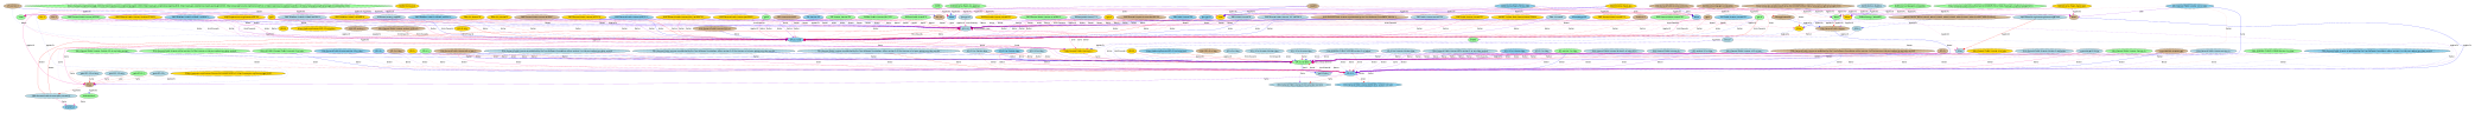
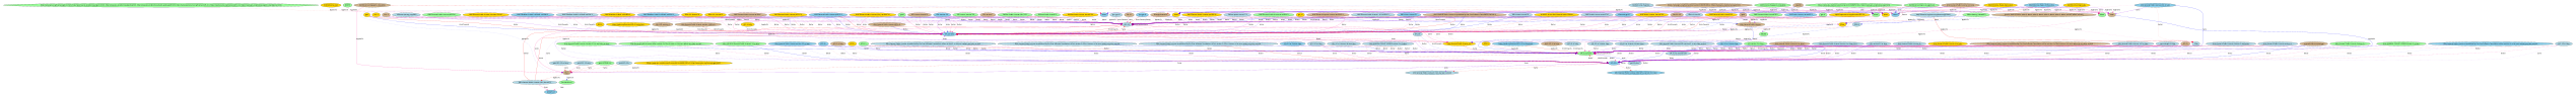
  digraph {
    fontname="Noto Sans"
    node [fillcolor=lightblue fontname="Noto Sans" style=filled]
    edge [color=deeppink fontname="Noto Sans" style=dotted]
    n1 [fillcolor=palegreen label="$DATA:license_flag:is_osi_approved"]
    n2 [fillcolor=gold label="$Raw"]
    n3 [fillcolor=tan label="$Raw"]
    n4 [fillcolor=skyblue label="$Raw"]
    n5 [fillcolor=palegreen label="$Raw"]
    n6 [fillcolor=skyblue label="$Raw"]
    n7 [label="GPL-3.0"]
    n8 [fillcolor=skyblue label="GPL-3.0+"]
    n9 [fillcolor=skyblue label="GPL-3.0-only"]
    n10 [fillcolor=palegreen label="GPL-3.0-or-later"]
    n11 [fillcolor=skyblue label="$DATA:license_flag:is_fsf_free_libre"]
    n12 [fillcolor=gold label="$DATA:license_flag:is_deprecated"]
    n13 [fillcolor=gold label="$DATA:license_flag:is_gnu"]
    n14 [fillcolor=tan label=Copyleft]
    n15 [fillcolor=tan label=StronglyProtective]
    n16 [fillcolor=tan label="GNU General Public License"]
    n17 [fillcolor=gold label="GNU General Public License 3.0"]
    n18 [fillcolor=tan label="$Raw"]
    n19 [label="GNU General Public License (GPL) Version 3"]
    n20 [fillcolor=palegreen label="fsf:GNUGPLv3"]
    n21 [fillcolor=tan label="GNU General Public License v3.0 only"]
    n22 [fillcolor=gold label="$Raw"]
    n23 [label="GNU General Public License 3.0 (or any later version)"]
    n24 [fillcolor=skyblue label="GNU General Public License (GNU GPL), version 3 or later"]
    n25 [label="gpl-3.0-plus"]
    n26 [fillcolor=skyblue label="GNU General Public License v3.0 or later"]
    n27 [label="$Raw"]
    n28 [label="gnu gpl v2"]
    n29 [fillcolor=skyblue label="gnu gpl v3"]
    n30 [fillcolor=palegreen label="gpl v3"]
    n31 [fillcolor=gold label=gpl3]
    n32 [fillcolor=tan label=gplv3]
    n33 [fillcolor=tan label="GPL 3.0"]
    n34 [fillcolor=palegreen label="[http://www.gnu.org/licenses/gpl-3.0.html, http://opensource.org/licenses/gpl-3.0.html, http://www.gnu.org/licenses/gpl-faq.html, http://www.gnu.org/licenses/quick-guide-gplv3.html, http://www.opensource.org/licenses/GPL-3.0, https://opensource.org/licenses/GPL-3.0, https://www.gnu.org/licenses/gpl-3.0-standalone.html]"]
    n35 [fillcolor=gold label="$DATA:license_text"]
    n36 [fillcolor=palegreen label="$NOTE"]
    n37 [label="GPL 3.0 or later"]
    n38 [fillcolor=gold label="$RULE"]
    n39 [fillcolor=gold label="$RULE"]
    n40 [fillcolor=gold label="https://spdx.org/licenses/GPL-3.0-only.html"]
    n41 [fillcolor=skyblue label="https://spdx.org/licenses/GPL-3.0-or-later.html"]
    n42 [fillcolor=palegreen label="$NOTE"]
    n43 [label="$RULE"]
    n44 [fillcolor=tan label="[$RULE, $RULE, $RULE, $RULE, $RULE, $RULE, $RULE, $RULE, $RULE, $RULE, $RULE, $RULE, $RULE, $RULE]"]
    n45 [label="Unknown (strong_copyleft)"]
    n46 [fillcolor=gold label="https://opensource.org/licenses/GPL-3.0"]
    n47 [fillcolor=tan label="GNU GPL version 3"]
    n48 [fillcolor=tan label="GNU General Public License version 3 (GPLv3)"]
    n49 [fillcolor=gold label="GPL 3"]
    n50 [fillcolor=gold label="GPL v3 only"]
    n51 [fillcolor=tan label="GPL-3"]
    n52 [fillcolor=tan label="GNU GPL v3 or later"]
    n53 [label="GPL v3 or later"]
    n54 [fillcolor=tan label="GPL-3+"]
    n55 [label="GPLv3+"]
    n56 [label="GNU GENERAL PUBLIC LICENSE version 3 or higher"]
    n57 [label="GNU General Public License (GPL) version 3, or any later version"]
    n58 [label="GNU General Public License Version 3 or later (GPL)"]
    n59 [fillcolor=gold label="GNU General Public License v3 or later"]
    n60 [label="GNU General Public License version 3+"]
    n61 [fillcolor=palegreen label="GNU General Public License, Version 3.0 or any later version"]
    n62 [fillcolor=palegreen label="GNU General Public License; either version 3 of the License, or (at your option) any later version"]
    n63 [fillcolor=palegreen label="GNU LGP (GNU General Public License), V3 or later"]
    n64 [fillcolor=skyblue label="GNU General Public License version 3.0 or later"]
    n65 [fillcolor=skyblue label="GPL v3+"]
    n66 [fillcolor=tan label="GPL 3 or later"]
    n67 [fillcolor=gold label="GPL3+"]
    n68 [fillcolor=palegreen label="GPLv3 +"]
    n69 [fillcolor=tan label="GNU General Public License (v3 or later)"]
    n70 [label="GNU General Public License v3+"]
    n71 [label="GNU General Public License, v3.0 or later"]
    n72 [label="GNU General Public License, Version 3 and better"]
    n73 [fillcolor=palegreen label="GNU General Public License, Version 3+"]
    n74 [fillcolor=palegreen label="GNU GENERAL PUBLIC LICENSE Version 3 or later"]
    n75 [fillcolor=skyblue label="GNU General Public License as published by the Free Software Foundation; either version 3, or (at your option) any later version"]
    n76 [label="GNU General Public License as published by the Free Software Foundation, either version 3, or (at your option) any later version"]
    n77 [label="GNU General Public License as published by the Free Software Foundation; either version 3 of the License, or (at your option) any later version"]
    n78 [label="GNU General Public License as published by the Free Software Foundation, either version 3 of the License, or (at your option) any later version"]
    n79 [label="GPL 3.0 or, Version later"]
    n80 [fillcolor=skyblue label="GPL-3.0-or, Version later"]
    n81 [label="GPL-3.0-or, later"]
    n82 [label="GPL 3.0 or License, Version later"]
    n83 [label="GPL 3.0 or License, later"]
    n84 [label="GPL-3.0-or License, Version later"]
    n85 [fillcolor=skyblue label="GPL-3.0-or License later"]
    n86 [fillcolor=palegreen label="GPL version 3 or later"]
    n87 [label="GPL version 3.0 or later"]
    n88 [fillcolor=tan label="GNU General Public License as published by the Free Software Foundation; either version 3 of the license or (at your option) at any later version"]
    n89 [label="scancode:gpl-3.0-http"]
    n90 [fillcolor=tan label="scancode:kde-accepted-gpl"]
    n91 [fillcolor=palegreen label="GNU General Public License (GPLV3+)"]
    n92 [fillcolor=gold label="GNU General Public License, Versions 2 and 3"]
    n93 [fillcolor=skyblue label="GNU GENERAL PUBLIC LICENSE - Version 3"]
    n94 [label="GNU GENERAL PUBLIC LICENSE Version 3"]
    n95 [fillcolor=gold label="GNU GENERAL PUBLIC LICENSE v3"]
    n96 [fillcolor=skyblue label="GNU GENERAL PUBLIC LICENSE, version 3"]
    n97 [fillcolor=gold label="GNU GPL license v3"]
    n98 [fillcolor=gold label="GNU GPL, Version 3"]
    n99 [fillcolor=tan label="GNU General Public Licence Version 3"]
    n100 [fillcolor=gold label="GNU General Public License (GPL v.3)"]
    n101 [fillcolor=skyblue label="GNU General Public License (GPL) 3.0"]
    n102 [fillcolor=skyblue label=GNUGPLv3]
    n103 [fillcolor=tan label="GNU General Public License (GPL) v3"]
    n104 [fillcolor=gold label="GNU General Public License (GPL), Version 3.0"]
    n105 [fillcolor=gold label="GNU General Public License (version 3)"]
    n106 [fillcolor=palegreen label="GNU General Public License at version 3"]
    n107 [fillcolor=tan label="GNU General Purpose License Version 3.0"]
    n108 [fillcolor=skyblue label="GNU Pubic License 3.0"]
    n109 [label="GNU Public License v3"]
    n110 [label="GNU Public License version 3.0"]
    n111 [fillcolor=gold label="GNU Public License, Version 3.0"]
    n112 [label="GNU v3 License"]
    n113 [fillcolor=gold label="GNU General Public License v.3"]
    n114 [fillcolor=palegreen label="GNU General Public License v3.0"]
    n115 [fillcolor=skyblue label="Gnu Public Licence, Version 3.0"]
    n116 [fillcolor=palegreen label=gpl30]
    n117 [fillcolor=tan label="GPL Licence Version 3"]
    n118 [fillcolor=skyblue label="GPL Version 3.0"]
    n119 [fillcolor=palegreen label="GPL license, Version 3.0"]
    n120 [fillcolor=tan label="GPL version 3"]
    n121 [fillcolor=palegreen label="General Public License (GPL) v 3.0"]
    n122 [fillcolor=palegreen label="General Public License 3"]
    n123 [fillcolor=gold label="General Public License, Version 3.0"]
    n124 [label="General public licence, v 3"]
    n125 [fillcolor=gold label=gpl_v3]
    n126 [label="GNU General Public License\" .SS \"Version 3"]
    n127 [fillcolor=tan label="GNU General Public License as published by the Free Software Foundation; version 3"]
    n128 [fillcolor=gold label="version 3 of the GNU General Public License"]
    n129 [fillcolor=skyblue label="scancode:gpl-3.0"]
    n130 [fillcolor=tan label="osi:GPL-3.0"]
    n131 [fillcolor=palegreen label="Fedora Rating: [\"allowed\"]"]
    n132 [label="http://www.fsf.org/licensing/licenses/gpl.html"]
    n133 [label="$DATA:license_flag:libre"]
    n134 [fillcolor=gold label="$Raw"]
    n135 [fillcolor=palegreen label="$Raw"]
    n136 [fillcolor=palegreen label="$DATA:license_flag:gpl-2-compatible"]
    n137 [fillcolor=tan label="$DATA:license_flag:gpl-3-compatible"]
    n138 [fillcolor=palegreen label="[https://www.gnu.org/licenses/license-list.html#GPLFonts, https://www.gnu.org/licenses/gpl.html]"]
    n139 [label="spdx:GPL-3.0-or-later"]
    n140 [label="spdx:GPL-3.0-only"]
-   n141 [fillcolor=palegreen label="spdx:GPL-3.0"]
+   n141 [fillcolor=palegreen label="spdx:LICENSE-3.0"]
    n142 [label="spdx:GPL-3.0+"]
    n143 [fillcolor=gold label="[https://www.gnu.org/licenses/license-list.html#GNUGPLv3, https://www.gnu.org/licenses/gpl.html]"]
    n144 [fillcolor=tan label="[https://www.gnu.org/licenses/license-list.html#GPLOther, https://www.gnu.org/licenses/gpl.html]"]
    n1 -> n2 [label=AppliesTo]
    n1 -> n3 [label=AppliesTo style=dashed]
    n1 -> n4 [color=red label=AppliesTo style=solid]
    n1 -> n5 [label=AppliesTo style=solid]
    n1 -> n6 [color=blue label=AppliesTo]
    n2 -> n7 [color=purple label=AppliesTo style=solid]
    n3 -> n8 [color=blue label=AppliesTo style=solid]
    n4 -> n9 [label=AppliesTo style=dashed]
    n5 -> n10 [label=AppliesTo style=dashed]
    n6 -> n7 [color=purple label=AppliesTo]
    n7 -> n7 [color=red label=HintsTowards style=dashed]
    n7 -> n7 [color=purple label=Same]
    n7 -> n9 [color=red label=HintsTowards style=solid]
    n7 -> n17 [label=Same style=solid]
    n7 -> n18 [label=Same style=solid]
    n8 -> n8 [color=purple label=Better style=solid]
    n8 -> n10 [color=red label=HintsTowards]
    n8 -> n10 [color=purple label=Better]
    n8 -> n18 [color=purple label=Same style=solid]
    n8 -> n23 [color=red label=Same style=dashed]
    n8 -> n24 [color=red label=Better style=dashed]
    n9 -> n7 [color=red label=Same style=dashed]
    n9 -> n9 [label=HintsTowards style=solid]
    n9 -> n17 [label=Same style=solid]
    n9 -> n18 [color=purple label=Same]
    n10 -> n8 [color=blue label=Better]
    n10 -> n10 [color=red label=HintsTowards style=dashed]
    n10 -> n10 [label=Better]
    n10 -> n18 [color=red label=Same style=dashed]
    n10 -> n23 [color=purple label=Same style=dashed]
    n10 -> n25 [color=blue label=Same style=solid]
    n11 -> n2 [color=purple label=AppliesTo style=solid]
    n11 -> n3 [color=purple label=AppliesTo style=solid]
    n11 -> n4 [color=red label=AppliesTo style=solid]
    n11 -> n5 [color=purple label=AppliesTo]
    n12 -> n2 [label=AppliesTo style=solid]
    n12 -> n3 [label=AppliesTo style=solid]
    n13 -> n2 [color=blue label=AppliesTo style=solid]
    n13 -> n3 [label=AppliesTo]
    n13 -> n4 [color=blue label=AppliesTo]
    n13 -> n5 [color=purple label=AppliesTo style=solid]
    n14 -> n2 [color=blue label=AppliesTo style=solid]
    n14 -> n3 [color=purple label=AppliesTo]
    n14 -> n4 [color=purple label=AppliesTo style=dashed]
    n14 -> n5 [color=red label=AppliesTo]
    n14 -> n6 [color=purple label=AppliesTo style=solid]
    n14 -> n15 [color=red label=AppliesTo]
    n15 -> n7 [label=AppliesTo style=dashed]
    n15 -> n8 [color=purple label=AppliesTo style=dashed]
    n15 -> n16 [color=blue label=AppliesTo style=solid]
    n16 -> n9 [label=Better style=dashed]
    n16 -> n10 [color=blue label=Better style=solid]
    n17 -> n7 [label=Same]
    n17 -> n7 [color=red label=Better]
    n17 -> n9 [color=purple label=Same style=dashed]
    n17 -> n9 [color=red label=Better style=solid]
    n17 -> n10 [color=red label=Same style=solid]
    n18 -> n19 [color=red label=AppliesTo style=dashed]
    n18 -> n20 [color=blue label=AppliesTo]
    n19 -> n7 [color=red label=Better style=solid]
    n19 -> n9 [color=red label=Better style=solid]
    n19 -> n102 [label=Same style=solid]
    n20 -> n102 [label=Same]
    n21 -> n2 [color=purple label=Same]
    n21 -> n4 [color=blue label=Same style=solid]
    n21 -> n9 [color=red label=Same style=dashed]
    n21 -> n22 [color=red label=Better style=dashed]
    n22 -> n9 [color=blue label=AppliesTo style=dashed]
    n24 -> n10 [label=Better]
    n26 -> n3 [color=purple label=Same style=solid]
    n26 -> n5 [label=Same]
    n26 -> n10 [color=blue label=Same style=solid]
    n26 -> n27 [color=red label=Better]
    n27 -> n10 [label=AppliesTo style=dashed]
    n28 -> n7 [label=HintsTowards style=solid]
    n29 -> n7 [color=red label=HintsTowards style=solid]
    n29 -> n7 [color=blue label=Better]
    n29 -> n9 [color=red label=Better style=dashed]
    n30 -> n7 [color=red label=HintsTowards]
    n30 -> n7 [color=purple label=Better]
    n30 -> n9 [color=red label=HintsTowards style=solid]
    n30 -> n9 [color=blue label=Better style=dashed]
    n31 -> n7 [label=HintsTowards style=dashed]
    n31 -> n7 [color=red label=Better]
    n31 -> n9 [color=blue label=HintsTowards style=solid]
    n31 -> n9 [color=red label=Better style=solid]
    n32 -> n7 [label=HintsTowards]
    n32 -> n7 [color=red label=Better]
    n32 -> n9 [label=HintsTowards style=solid]
    n32 -> n9 [color=red label=Better style=dashed]
    n32 -> n22 [label=Better style=dashed]
    n33 -> n7 [label=Same style=solid]
    n34 -> n6 [color=red label=AppliesTo]
    n35 -> n6 [label=AppliesTo]
    n36 -> n6 [label=AppliesTo style=dashed]
    n37 -> n8 [label=Better style=dashed]
    n37 -> n10 [label=Better style=dashed]
    n37 -> n25 [color=purple label=Same]
    n38 -> n9 [color=purple label=AppliesTo]
    n39 -> n10 [label=AppliesTo style=solid]
    n40 -> n9 [color=blue label=AppliesTo]
    n41 -> n10 [color=red label=AppliesTo style=solid]
    n42 -> n17 [label=AppliesTo]
    n43 -> n17 [color=blue label=AppliesTo style=dashed]
    n43 -> n42 [color=purple label=AppliesTo]
    n44 -> n43 [color=blue label=AppliesTo style=dashed]
    n45 -> n7 [color=purple label=AppliesTo]
    n45 -> n9 [color=red label=AppliesTo]
    n45 -> n10 [color=purple label=AppliesTo style=solid]
    n46 -> n7 [color=purple label=AppliesTo style=solid]
    n46 -> n17 [color=purple label=AppliesTo style=dashed]
    n47 -> n9 [color=red label=HintsTowards]
    n48 -> n9 [color=red label=HintsTowards style=solid]
    n49 -> n7 [color=purple label=Better]
    n49 -> n9 [color=purple label=HintsTowards]
    n49 -> n9 [color=blue label=Better]
    n50 -> n9 [color=blue label=HintsTowards style=dashed]
    n51 -> n7 [color=purple label=Better style=dashed]
    n51 -> n9 [label=HintsTowards style=dashed]
    n51 -> n9 [label=Better style=dashed]
    n52 -> n10 [color=red label=HintsTowards]
    n53 -> n10 [color=purple label=HintsTowards]
    n54 -> n8 [label=Better style=dashed]
    n54 -> n10 [label=HintsTowards style=solid]
    n54 -> n10 [color=purple label=Better style=solid]
    n55 -> n8 [color=blue label=Better]
    n55 -> n10 [color=blue label=HintsTowards style=dashed]
    n55 -> n10 [color=purple label=Better style=dashed]
    n55 -> n27 [label=Better]
    n56 -> n8 [color=red label=Better style=dashed]
    n56 -> n10 [color=blue label=Better]
    n57 -> n8 [color=purple label=Better style=dashed]
    n57 -> n10 [color=blue label=Better style=dashed]
    n58 -> n8 [label=Better style=dashed]
    n58 -> n10 [label=Better style=dashed]
    n59 -> n8 [color=purple label=Better]
    n59 -> n10 [label=Better style=solid]
    n60 -> n8 [color=purple label=Better style=dashed]
    n60 -> n10 [color=red label=Better style=solid]
    n61 -> n8 [color=purple label=Better]
    n61 -> n10 [color=blue label=Better style=solid]
    n62 -> n8 [label=Better style=dashed]
    n62 -> n10 [color=purple label=Better style=solid]
    n63 -> n8 [color=blue label=Better style=solid]
    n63 -> n10 [color=purple label=Better]
    n64 -> n8 [color=blue label=Better]
    n64 -> n10 [color=blue label=Better style=dashed]
    n65 -> n8 [color=red label=Better]
    n65 -> n10 [color=blue label=Better style=dashed]
    n66 -> n8 [color=purple label=Better style=dashed]
    n66 -> n10 [label=Better]
    n67 -> n8 [color=red label=Better]
    n67 -> n10 [color=blue label=Better]
    n68 -> n8 [color=blue label=Better]
    n68 -> n10 [color=red label=Better style=solid]
    n69 -> n8 [label=Better style=solid]
    n69 -> n10 [color=blue label=Better style=solid]
    n70 -> n8 [label=Better]
    n70 -> n10 [color=purple label=Better style=dashed]
    n71 -> n8 [color=blue label=Better style=dashed]
    n71 -> n10 [color=red label=Better style=solid]
    n72 -> n8 [label=Better style=dashed]
    n72 -> n10 [label=Better]
    n73 -> n8 [label=Better style=dashed]
    n73 -> n10 [color=blue label=Better]
    n74 -> n8 [color=red label=Better]
    n74 -> n10 [color=purple label=Better style=dashed]
    n75 -> n8 [color=blue label=Better]
    n75 -> n10 [color=purple label=Better style=dashed]
    n76 -> n8 [label=Better style=solid]
    n76 -> n10 [color=blue label=Better]
    n77 -> n8 [color=blue label=Better]
    n77 -> n10 [color=blue label=Better style=solid]
    n78 -> n8 [color=red label=Better style=solid]
    n78 -> n10 [color=purple label=Better]
    n79 -> n8 [color=red label=Better style=dashed]
-   n79 -> n10 [color=red label=Better style=solid]
    n80 -> n8 [color=red label=Better]
    n80 -> n10 [label=Better]
    n81 -> n8 [label=Better style=solid]
    n81 -> n10 [color=red label=Better style=dashed]
    n82 -> n8 [color=blue label=Better]
    n82 -> n10 [color=blue label=Better]
    n83 -> n8 [label=Better]
    n83 -> n10 [label=Better style=dashed]
    n84 -> n8 [color=blue label=Better]
    n84 -> n10 [color=purple label=Better style=solid]
    n85 -> n8 [color=purple label=Better style=solid]
    n85 -> n10 [color=purple label=Better style=dashed]
    n86 -> n8 [color=blue label=Better style=solid]
    n86 -> n10 [label=Better]
    n87 -> n8 [color=purple label=Better style=solid]
    n87 -> n10 [color=blue label=Better style=solid]
    n88 -> n8 [color=red label=Better]
    n88 -> n10 [color=purple label=Better style=solid]
    n89 -> n8 [label=Better style=solid]
    n89 -> n10 [label=Better style=dashed]
    n90 -> n8 [color=blue label=Better style=solid]
    n90 -> n10 [color=red label=Better]
    n91 -> n7 [color=blue label=Better style=dashed]
    n91 -> n9 [label=Better style=solid]
    n92 -> n7 [color=blue label=Better style=solid]
    n92 -> n9 [color=red label=Better]
    n93 -> n7 [color=purple label=Better]
    n93 -> n9 [label=Better style=solid]
    n94 -> n7 [label=Better]
    n94 -> n9 [color=blue label=Better style=dashed]
    n95 -> n7 [color=red label=Better style=dashed]
    n95 -> n9 [color=red label=Better style=dashed]
    n96 -> n7 [label=Better]
    n96 -> n9 [color=red label=Better]
    n97 -> n7 [color=purple label=Better style=dashed]
    n97 -> n9 [label=Better]
    n98 -> n7 [color=blue label=Better]
    n98 -> n9 [color=purple label=Better]
    n99 -> n7 [color=blue label=Better style=dashed]
    n99 -> n9 [color=purple label=Better style=solid]
    n100 -> n7 [color=purple label=Better]
    n100 -> n9 [color=blue label=Better style=solid]
    n101 -> n7 [label=Better]
    n101 -> n9 [color=red label=Better style=solid]
    n103 -> n9 [color=blue label=Better style=solid]
    n104 -> n7 [color=blue label=Better style=solid]
    n104 -> n9 [label=Better style=solid]
    n105 -> n7 [label=Better style=solid]
    n105 -> n9 [color=red label=Better]
    n106 -> n7 [color=red label=Better]
    n106 -> n9 [color=blue label=Better style=dashed]
    n107 -> n7 [color=purple label=Better style=dashed]
    n107 -> n9 [label=Better style=dashed]
    n108 -> n7 [color=red label=Better style=dashed]
    n108 -> n9 [color=red label=Better style=solid]
    n109 -> n7 [label=Better style=dashed]
    n109 -> n9 [color=blue label=Better style=solid]
    n110 -> n7 [color=red label=Better style=dashed]
    n110 -> n9 [label=Better style=dashed]
    n111 -> n7 [color=red label=Better style=dashed]
    n111 -> n9 [label=Better style=solid]
    n112 -> n7 [color=blue label=Better style=solid]
    n112 -> n9 [color=purple label=Better style=solid]
    n113 -> n7 [color=red label=Better]
    n113 -> n9 [label=Better]
    n114 -> n7 [color=purple label=Better style=solid]
    n114 -> n9 [color=red label=Better]
    n115 -> n7 [color=purple label=Better]
    n115 -> n9 [color=red label=Better style=dashed]
    n116 -> n7 [color=blue label=Better]
    n116 -> n9 [label=Better style=solid]
    n117 -> n7 [label=Better style=dashed]
    n117 -> n9 [label=Better style=dashed]
    n118 -> n7 [label=Better style=solid]
    n118 -> n9 [color=purple label=Better]
    n119 -> n7 [color=red label=Better style=dashed]
    n119 -> n9 [color=purple label=Better style=solid]
-   n120 -> n33 [color=blue label=Better style=solid]
+   n120 -> n7 [color=blue label=Better style=solid]
    n120 -> n9 [color=blue label=Better]
    n121 -> n7 [color=red label=Better style=solid]
    n121 -> n9 [label=Better style=dashed]
    n122 -> n7 [color=purple label=Better]
    n122 -> n9 [label=Better style=dashed]
    n123 -> n7 [color=purple label=Better style=dashed]
    n123 -> n9 [color=purple label=Better]
    n124 -> n7 [color=purple label=Better style=solid]
    n124 -> n9 [color=purple label=Better style=solid]
    n125 -> n7 [label=Better]
    n125 -> n9 [label=Better style=solid]
    n126 -> n7 [color=purple label=Better style=dashed]
    n126 -> n9 [color=blue label=Better style=dashed]
    n127 -> n7 [color=red label=Better]
    n127 -> n9 [color=blue label=Better style=solid]
    n128 -> n7 [color=blue label=Better style=solid]
    n128 -> n9 [color=red label=Better style=dashed]
    n129 -> n7 [color=blue label=Better]
    n129 -> n9 [color=red label=Better]
    n130 -> n7 [color=red label=Better]
    n130 -> n9 [color=red label=Better style=dashed]
    n131 -> n22 [color=blue label=AppliesTo style=solid]
    n131 -> n27 [label=AppliesTo]
    n132 -> n22 [color=purple label=AppliesTo]
    n132 -> n27 [color=red label=AppliesTo style=solid]
    n133 -> n18 [color=blue label=AppliesTo]
    n133 -> n134 [color=blue label=AppliesTo style=solid]
    n133 -> n135 [color=red label=AppliesTo]
    n134 -> n16 [color=purple label=AppliesTo]
    n135 -> n16 [color=red label=AppliesTo style=solid]
    n136 -> n134 [label=AppliesTo style=dashed]
    n136 -> n135 [color=blue label=AppliesTo style=dashed]
    n137 -> n18 [label=AppliesTo style=solid]
    n137 -> n134 [color=red label=AppliesTo]
    n137 -> n135 [color=red label=AppliesTo style=dashed]
    n138 -> n134 [color=purple label=AppliesTo style=dashed]
    n139 -> n18 [color=red label=Same]
    n140 -> n18 [label=Same style=solid]
    n141 -> n18 [color=red label=Same style=dashed]
    n142 -> n18 [color=red label=Same style=dashed]
    n143 -> n18 [color=purple label=AppliesTo]
    n144 -> n135 [color=blue label=AppliesTo style=dashed]
  }
